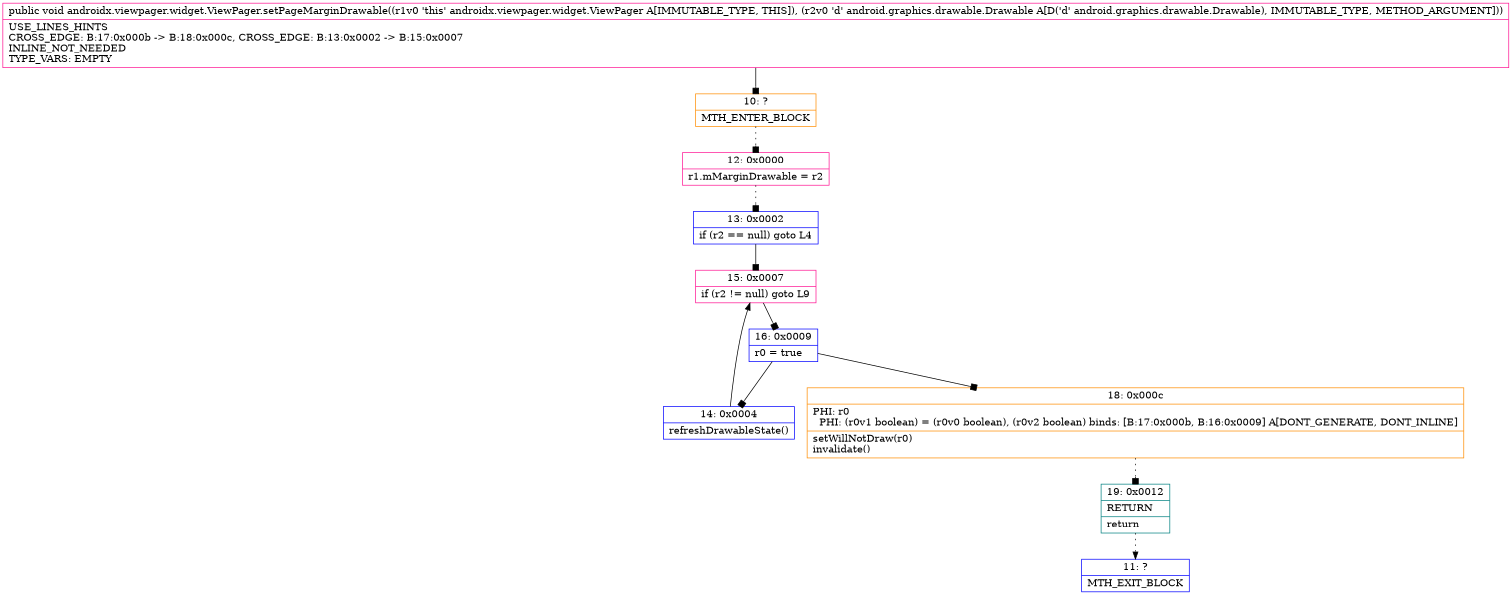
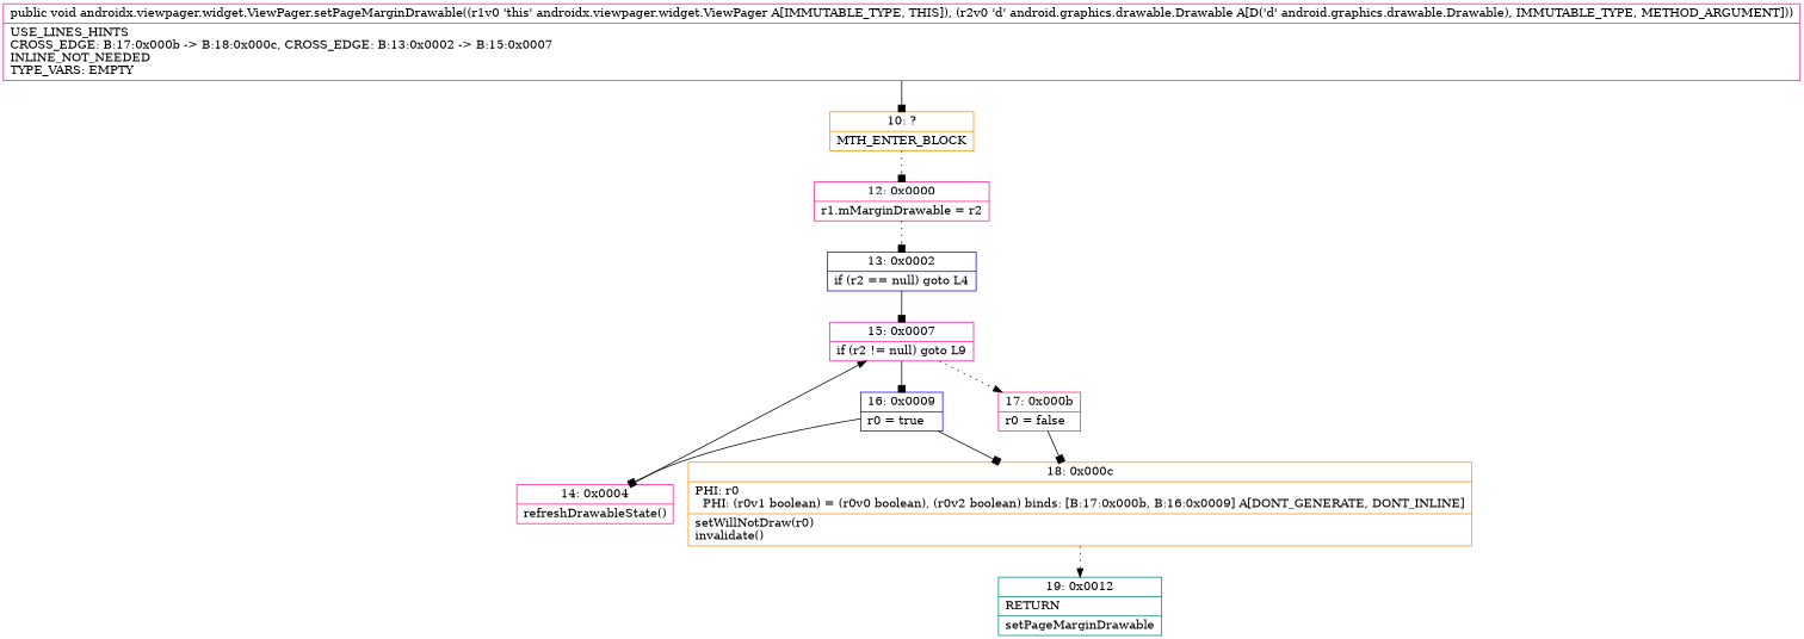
  digraph {
    node [color=deeppink shape=record]
    edge [arrowhead=box style=solid]
    n1 [color=darkorange label="{10\:\ ?|MTH_ENTER_BLOCK\l}"]
    n2 [label="{12\:\ 0x0000|r1.mMarginDrawable = r2\l}"]
    n3 [color=blue label="{13\:\ 0x0002|if (r2 == null) goto L4\l}"]
    n4 [label="{15\:\ 0x0007|if (r2 != null) goto L9\l}"]
-   n5 [color=blue label="{14\:\ 0x0004|refreshDrawableState()\l}"]
+   n5 [label="{14\:\ 0x0004|refreshDrawableState()\l}"]
    n6 [color=blue label="{16\:\ 0x0009|r0 = true\l}"]
+   n7 [label="{17\:\ 0x000b|r0 = false\l}"]
    n8 [color=darkorange label="{18\:\ 0x000c|PHI: r0 \l  PHI: (r0v1 boolean) = (r0v0 boolean), (r0v2 boolean) binds: [B:17:0x000b, B:16:0x0009] A[DONT_GENERATE, DONT_INLINE]\l|setWillNotDraw(r0)\linvalidate()\l}"]
-   n9 [color=teal label="{19\:\ 0x0012|RETURN\l|return\l}"]
-   n10 [color=blue label="{11\:\ ?|MTH_EXIT_BLOCK\l}"]
+   n9 [color=teal label="{19\:\ 0x0012|RETURN\l|setPageMarginDrawable\l}"]
    n11 [label="{public void androidx.viewpager.widget.ViewPager.setPageMarginDrawable((r1v0 'this' androidx.viewpager.widget.ViewPager A[IMMUTABLE_TYPE, THIS]), (r2v0 'd' android.graphics.drawable.Drawable A[D('d' android.graphics.drawable.Drawable), IMMUTABLE_TYPE, METHOD_ARGUMENT]))  | USE_LINES_HINTS\lCROSS_EDGE: B:17:0x000b \-\> B:18:0x000c, CROSS_EDGE: B:13:0x0002 \-\> B:15:0x0007\lINLINE_NOT_NEEDED\lTYPE_VARS: EMPTY\l}"]
    n1 -> n2 [style=dotted]
    n2 -> n3 [style=dotted]
    n3 -> n4
    n4 -> n6
+   n4 -> n7 [arrowhead=normal style=dotted]
    n5 -> n4 [arrowhead=normal]
    n6 -> n5
    n6 -> n8
-   n8 -> n9 [style=dotted]
-   n9 -> n10 [arrowhead=normal style=dotted]
+   n7 -> n8
+   n8 -> n9 [arrowhead=normal style=dotted]
    n11 -> n1
  }
